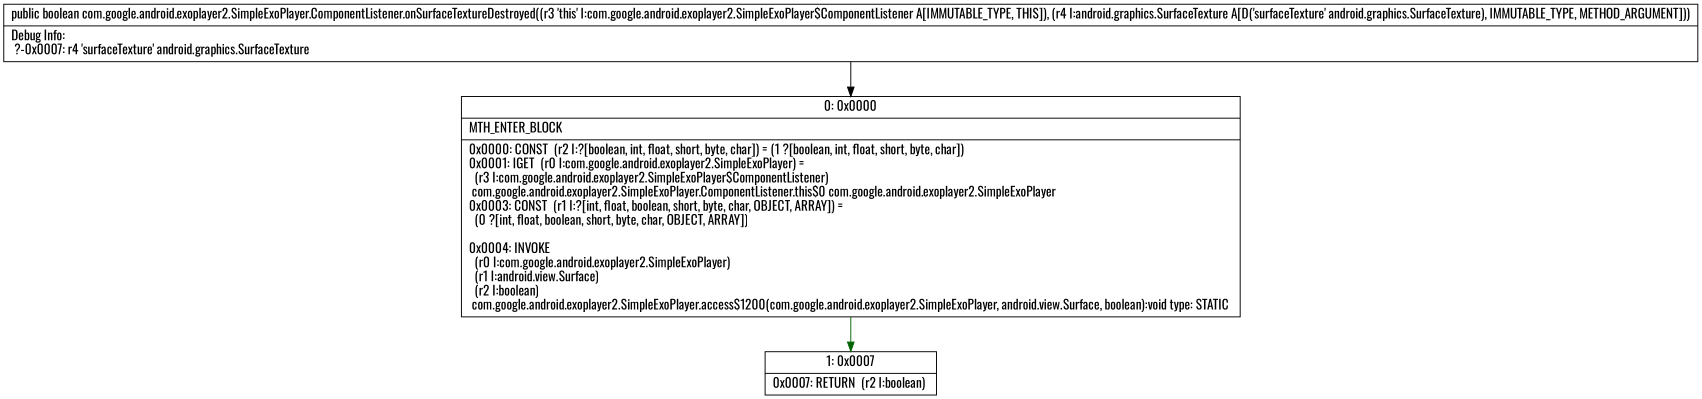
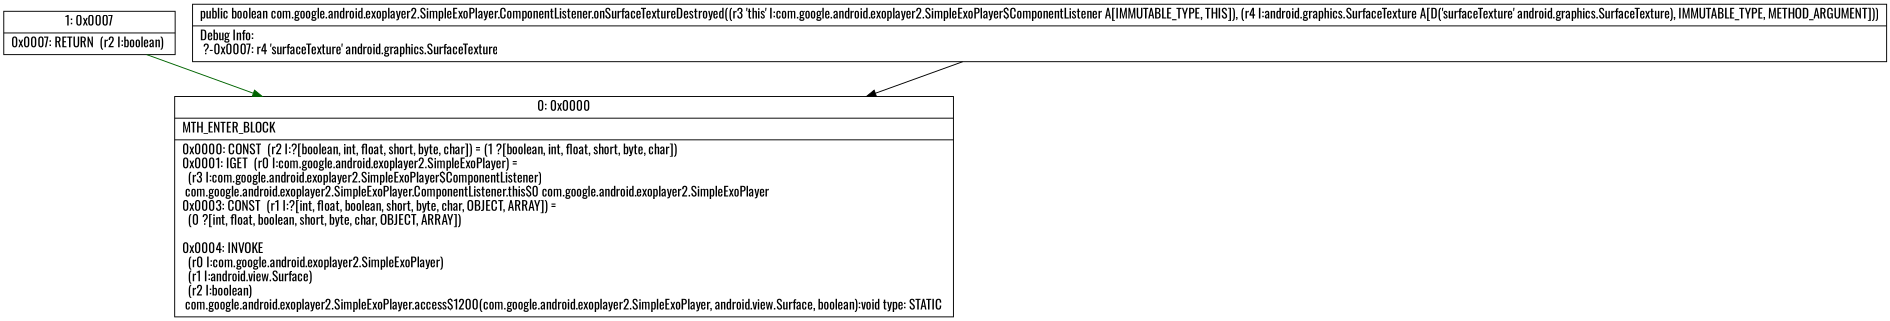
  digraph {
    fontname=Oswald
    node [shape=record fontname=Oswald]
    edge [fontname=Oswald]
    n1 [label="{0\:\ 0x0000|MTH_ENTER_BLOCK\l|0x0000: CONST  (r2 I:?[boolean, int, float, short, byte, char]) = (1 ?[boolean, int, float, short, byte, char]) \l0x0001: IGET  (r0 I:com.google.android.exoplayer2.SimpleExoPlayer) = \l  (r3 I:com.google.android.exoplayer2.SimpleExoPlayer$ComponentListener)\l com.google.android.exoplayer2.SimpleExoPlayer.ComponentListener.this$0 com.google.android.exoplayer2.SimpleExoPlayer \l0x0003: CONST  (r1 I:?[int, float, boolean, short, byte, char, OBJECT, ARRAY]) = \l  (0 ?[int, float, boolean, short, byte, char, OBJECT, ARRAY])\l \l0x0004: INVOKE  \l  (r0 I:com.google.android.exoplayer2.SimpleExoPlayer)\l  (r1 I:android.view.Surface)\l  (r2 I:boolean)\l com.google.android.exoplayer2.SimpleExoPlayer.access$1200(com.google.android.exoplayer2.SimpleExoPlayer, android.view.Surface, boolean):void type: STATIC \l}"]
    n2 [label="{1\:\ 0x0007|0x0007: RETURN  (r2 I:boolean) \l}"]
    n3 [label="{public boolean com.google.android.exoplayer2.SimpleExoPlayer.ComponentListener.onSurfaceTextureDestroyed((r3 'this' I:com.google.android.exoplayer2.SimpleExoPlayer$ComponentListener A[IMMUTABLE_TYPE, THIS]), (r4 I:android.graphics.SurfaceTexture A[D('surfaceTexture' android.graphics.SurfaceTexture), IMMUTABLE_TYPE, METHOD_ARGUMENT]))  | Debug Info:\l  ?\-0x0007: r4 'surfaceTexture' android.graphics.SurfaceTexture\l}"]
-   n1 -> n2 [color=darkgreen]
+   n2 -> n1 [color=darkgreen]
    n3 -> n1 [color=black]
  }
